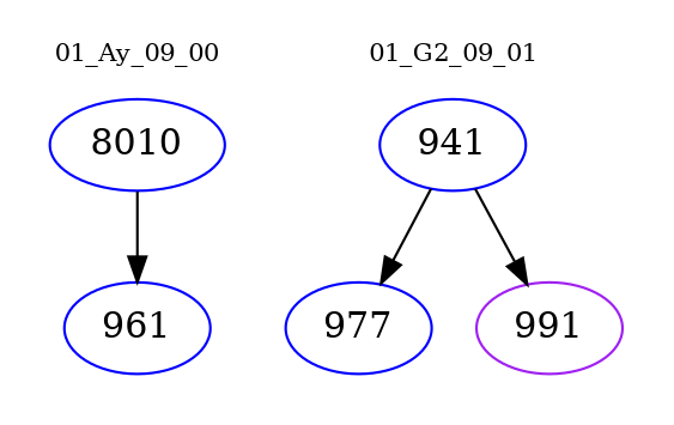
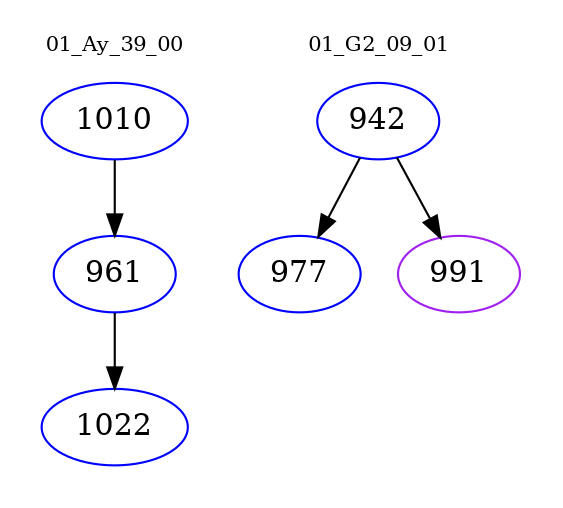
  digraph {
    node [color=blue]
    edge [color=black]
-   n1 [label=8010]
+   n1 [label=1010]
    n2 [label=961]
+   n3 [label=1022]
    n4 [label=977]
-   n5 [label=941]
+   n5 [label=942]
    n6 [color=purple label=991]
    subgraph cluster_1 {
      color=white
      fontsize=10
-     label="01_Ay_09_00"
+     label="01_Ay_39_00"
      n1
      n2
+     n3
    }
    subgraph cluster_2 {
      color=white
      fontsize=10
      label="01_G2_09_01"
      n4
      n5
      n6
    }
    n1 -> n2
+   n2 -> n3
    n5 -> n4
    n5 -> n6
  }
